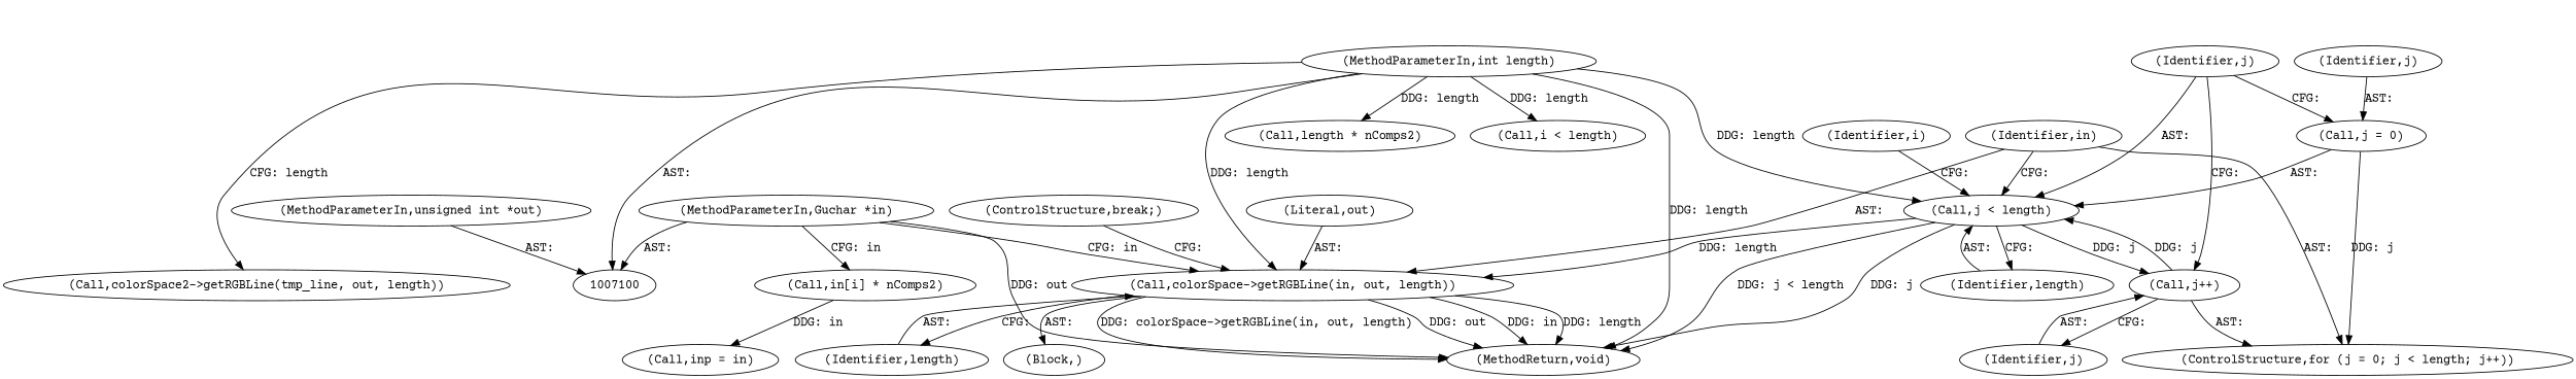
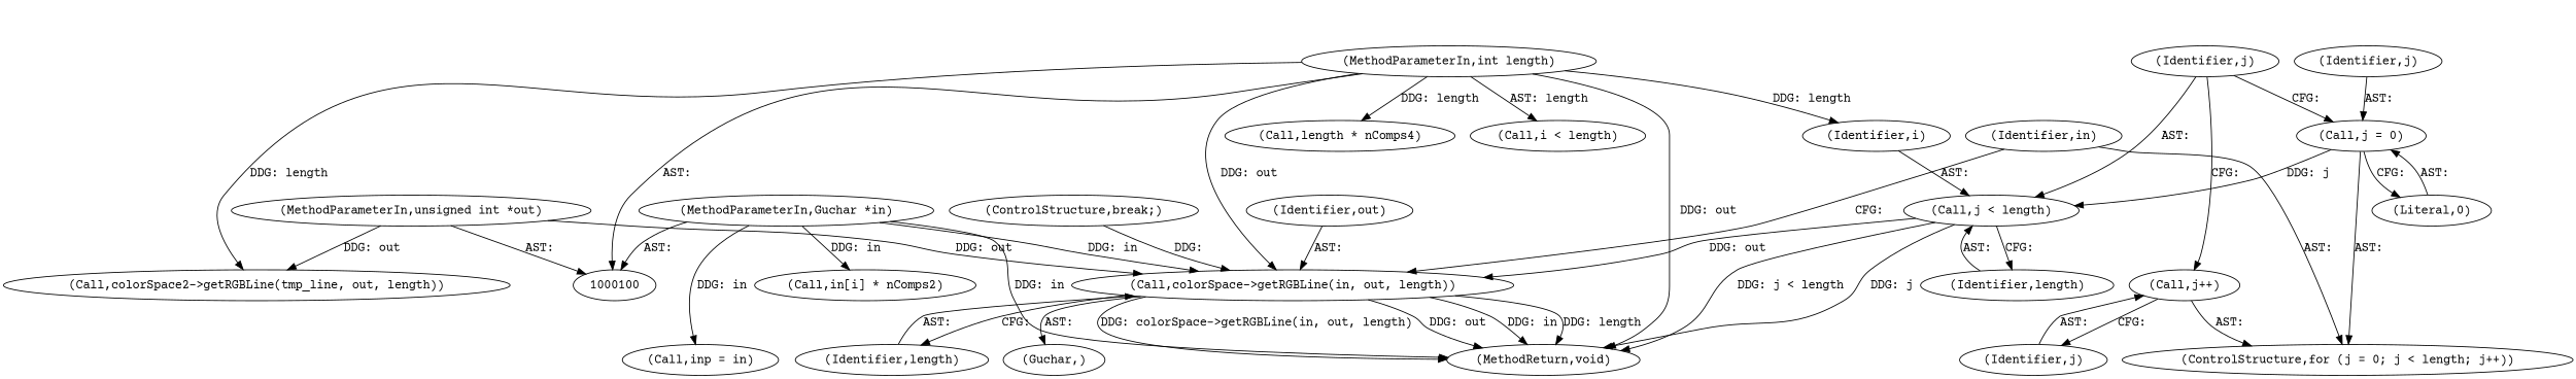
  digraph {
    fontname="Courier Prime"
    node [fontname="Courier Prime"]
    edge [fontname="Courier Prime"]
    n1 [label="(Call,colorSpace->getRGBLine(in, out, length))"]
-   n2 [label="(Block,)"]
+   n2 [label="(Guchar,)"]
    n3 [label="(MethodReturn,void)"]
    n4 [label="(Identifier,length)"]
    n5 [label="(MethodParameterIn,Guchar *in)"]
    n6 [label="(Call,inp = in)"]
    n7 [label="(Call,in[i] * nComps2)"]
-   1000100 [label=1007100]
+   1000100
    n9 [label="(MethodParameterIn,unsigned int *out)"]
    n10 [label="(Call,colorSpace2->getRGBLine(tmp_line, out, length))"]
    n11 [label="(Call,j < length)"]
    n12 [label="(Call,j++)"]
    n13 [label="(Identifier,length)"]
    n14 [label="(ControlStructure,for (j = 0; j < length; j++))"]
    n15 [label="(Identifier,j)"]
    n16 [label="(Call,j = 0)"]
+   n17 [label="(Literal,0)"]
    n18 [label="(MethodParameterIn,int length)"]
-   n19 [label="(Call,length * nComps2)"]
+   n19 [label="(Call,length * nComps4)"]
    n20 [label="(Call,i < length)"]
    n21 [label="(Identifier,j)"]
    n22 [label="(Identifier,in)"]
    n23 [label="(Identifier,j)"]
    n24 [label="(ControlStructure,break;)"]
    n25 [label="(Identifier,i)"]
-   n26 [label="(Literal,out)"]
+   n26 [label="(Identifier,out)"]
    n1 -> n2 [label="AST: "]
    n1 -> n3 [label="DDG: in"]
    n1 -> n3 [label="DDG: length"]
    n1 -> n3 [label="DDG: colorSpace->getRGBLine(in, out, length)"]
    n1 -> n3 [label="DDG: out"]
    n1 -> n4 [label="CFG: "]
    n4 -> n1 [label="AST: "]
-   n5 -> n1 [label="CFG: in"]
-   n5 -> n3 [label="DDG: out"]
-   n7 -> n6 [label="DDG: in"]
-   n5 -> n7 [label="CFG: in"]
+   n5 -> n1 [label="DDG: in"]
+   n5 -> n3 [label="DDG: in"]
+   n5 -> n6 [label="DDG: in"]
+   n5 -> n7 [label="DDG: in"]
    n5 -> 1000100 [label="AST: "]
+   n9 -> n1 [label="DDG: out"]
    n9 -> 1000100 [label="AST: "]
-   n11 -> n1 [label="DDG: length"]
+   n9 -> n10 [label="DDG: out"]
+   n11 -> n1 [label="DDG: out"]
    n11 -> n3 [label="DDG: j < length"]
    n11 -> n3 [label="DDG: j"]
-   n11 -> n12 [label="DDG: j"]
    n11 -> n13 [label="CFG: "]
-   n12 -> n11 [label="DDG: j"]
    n12 -> n14 [label="AST: "]
    n12 -> n15 [label="CFG: "]
    n13 -> n11 [label="AST: "]
    n15 -> n12 [label="AST: "]
-   n16 -> n11 [label="AST: "]
-   n16 -> n14 [label="DDG: j"]
-   n18 -> n1 [label="DDG: length"]
-   n18 -> n3 [label="DDG: length"]
+   n16 -> n11 [label="DDG: j"]
+   n16 -> n14 [label="AST: "]
+   n16 -> n17 [label="CFG: "]
+   n17 -> n16 [label="AST: "]
+   n18 -> n1 [label="DDG: out"]
+   n18 -> n3 [label="DDG: out"]
    n18 -> 1000100 [label="AST: "]
-   n18 -> n10 [label="CFG: length"]
-   n18 -> n11 [label="DDG: length"]
+   n18 -> n10 [label="DDG: length"]
+   n18 -> n25 [label="DDG: length"]
    n18 -> n19 [label="DDG: length"]
-   n18 -> n20 [label="DDG: length"]
+   n18 -> n20 [label="AST: length"]
    n21 -> n11 [label="AST: "]
    n21 -> n12 [label="CFG: "]
    n21 -> n16 [label="CFG: "]
-   n22 -> n1 [label="AST: "]
-   n22 -> n11 [label="CFG: "]
+   n22 -> n1 [label="CFG: "]
    n22 -> n14 [label="AST: "]
    n23 -> n16 [label="AST: "]
-   n24 -> n1 [label="CFG: "]
-   n25 -> n11 [label="CFG: "]
+   n24 -> n1 [label="DDG: "]
+   n25 -> n11 [label="AST: "]
    n26 -> n1 [label="AST: "]
  }
